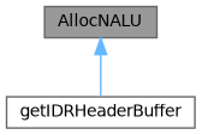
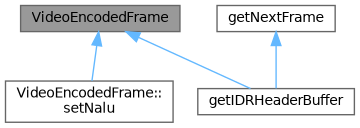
  digraph {
    rankdir=TB
    node [color=grey40 fillcolor=white fontname=Helvetica fontsize=10 shape=box style=filled]
    edge [color=steelblue1 dir=back fontname=Helvetica fontsize=10 labelfontname=Helvetica labelfontsize=10 style=solid]
-   n1 [color=gray40 fillcolor=grey60 fontcolor=black height=0.2 label=AllocNALU width=0.4]
+   n1 [color=gray40 fillcolor=grey60 fontcolor=black height=0.2 label=VideoEncodedFrame width=0.4]
+   n2 [height=0.2 label="VideoEncodedFrame::\lsetNalu" width=0.4]
    n3 [height=0.2 label=getIDRHeaderBuffer width=0.4]
+   n4 [height=0.2 label=getNextFrame width=0.4]
+   n1 -> n2
    n1 -> n3
+   n4 -> n3
  }
